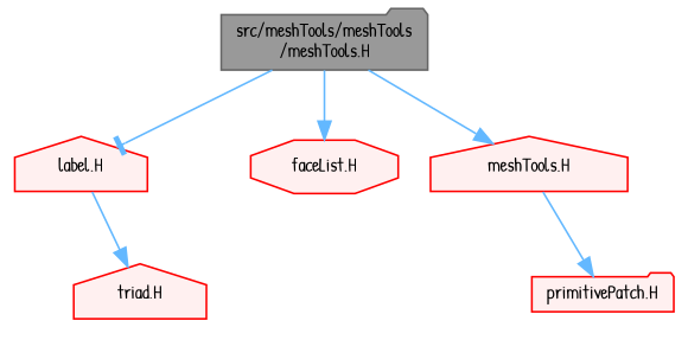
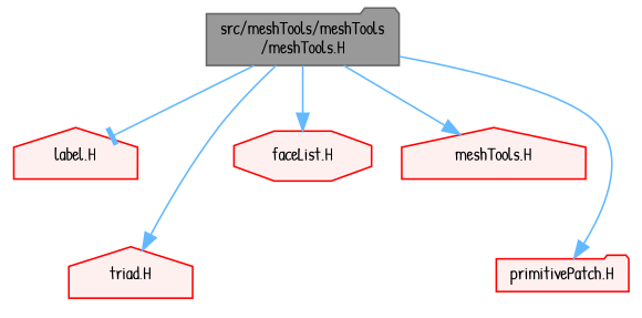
  digraph {
    fontname="Patrick Hand"
    node [color=red fillcolor="#FFF0F0" fontname="Patrick Hand" fontsize=10 shape=house style=filled]
    edge [arrowhead=normal color=steelblue1 fontname="Patrick Hand" fontsize=10 labelfontname=Helvetica labelfontsize=10 style=solid]
    n1 [color=gray40 fillcolor=grey60 fontcolor=black height=0.2 label="src/meshTools/meshTools\l/meshTools.H" shape=folder width=0.4]
    n2 [height=0.2 label="label.H" width=0.4]
    n3 [height=0.2 label="triad.H" width=0.4]
    n4 [height=0.2 label="faceList.H" shape=octagon width=0.4]
    n5 [height=0.2 label="meshTools.H" width=0.4]
    n6 [height=0.2 label="primitivePatch.H" shape=folder width=0.4]
    n1 -> n2 [arrowhead=tee]
-   n2 -> n3
+   n1 -> n3
    n1 -> n4
    n1 -> n5
-   n5 -> n6
+   n1 -> n6
  }
